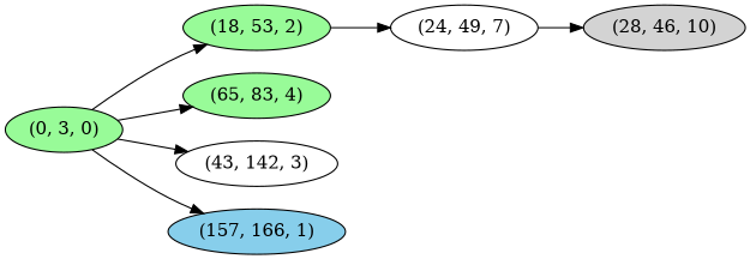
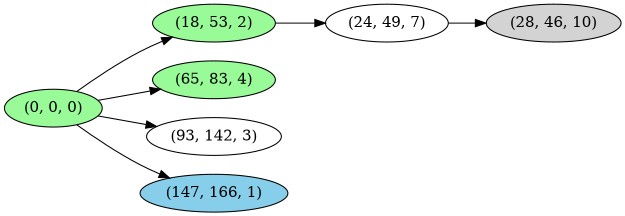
  digraph {
    rankdir=LR
    node [fillcolor=palegreen style=filled]
    n1 [label="(18, 53, 2)"]
-   "(0, 0, 0)" [label="(0, 3, 0)"]
+   "(0, 0, 0)"
    "(65, 83, 4)"
-   "(93, 142, 3)" [fillcolor=white label="(43, 142, 3)"]
-   "(157, 166, 1)" [fillcolor=skyblue]
+   "(93, 142, 3)" [fillcolor=white]
+   "(157, 166, 1)" [fillcolor=skyblue label="(147, 166, 1)"]
    "(24, 49, 7)" [fillcolor=white]
    "(28, 46, 10)" [fillcolor=lightgrey]
    n1 -> "(24, 49, 7)"
    "(0, 0, 0)" -> n1
    "(0, 0, 0)" -> "(65, 83, 4)"
    "(0, 0, 0)" -> "(93, 142, 3)"
    "(0, 0, 0)" -> "(157, 166, 1)"
    "(24, 49, 7)" -> "(28, 46, 10)"
  }
